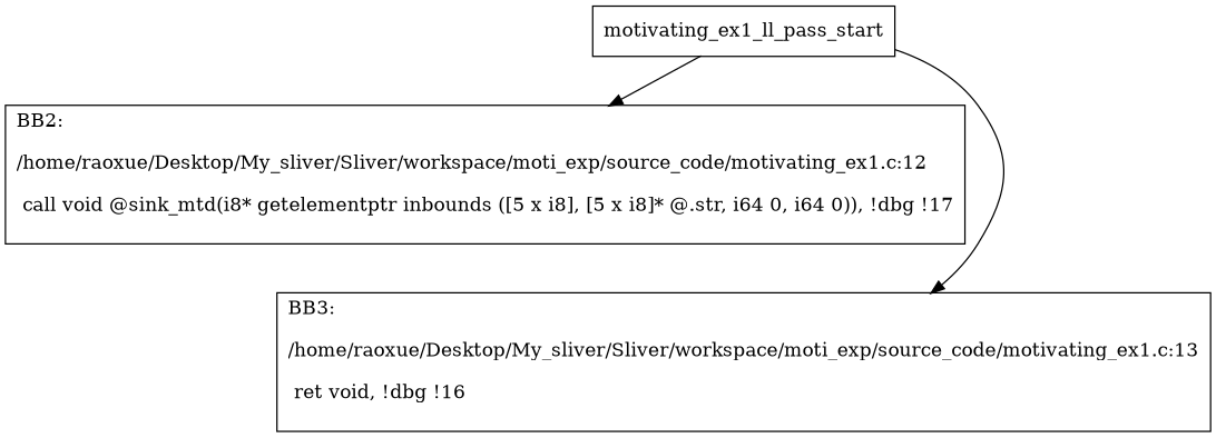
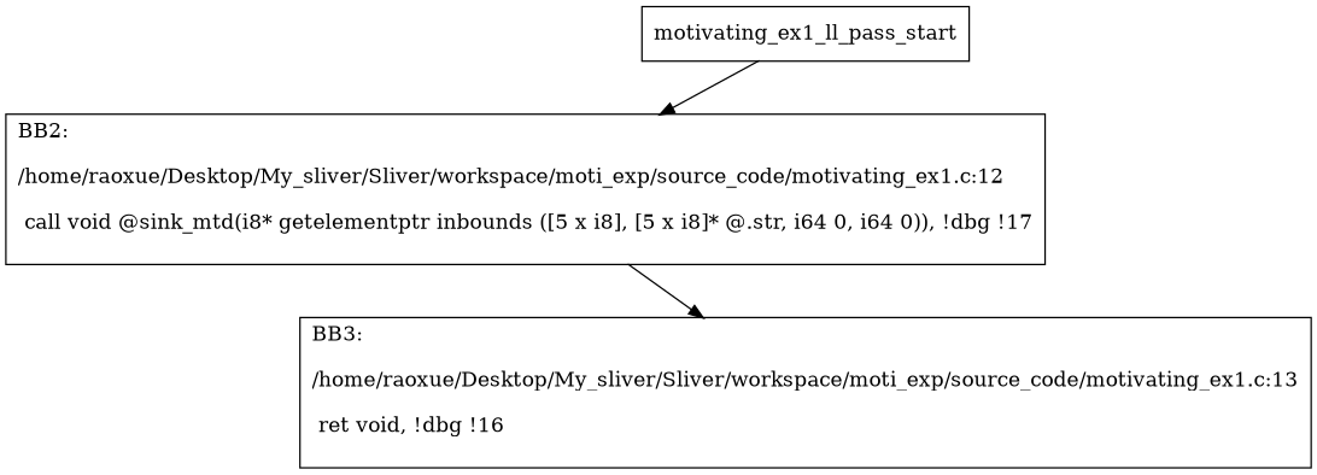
  digraph {
    node [shape=record]
    n1 [label="{motivating_ex1_ll_pass_start}"]
    n2 [label="{BB2:\l\l/home/raoxue/Desktop/My_sliver/Sliver/workspace/moti_exp/source_code/motivating_ex1.c:12\l\n  call void @sink_mtd(i8* getelementptr inbounds ([5 x i8], [5 x i8]* @.str, i64 0, i64 0)), !dbg !17\l\n}"]
    n3 [label="{BB3:\l\l/home/raoxue/Desktop/My_sliver/Sliver/workspace/moti_exp/source_code/motivating_ex1.c:13\l\n  ret void, !dbg !16\l\n}"]
    n1 -> n2
-   n1 -> n3
+   n2 -> n3
  }
